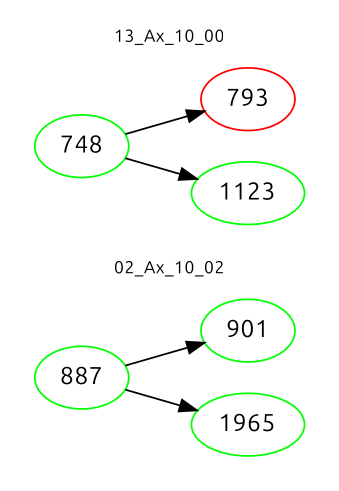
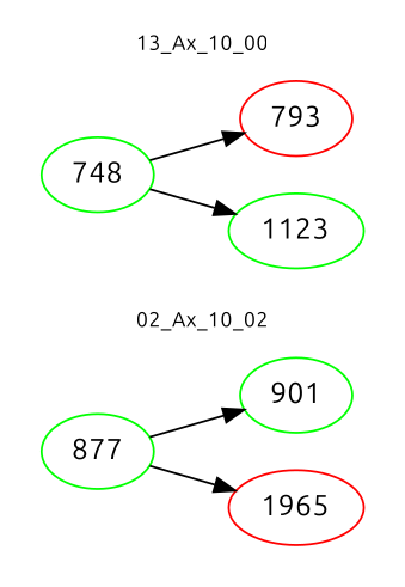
  digraph {
    fontname=Ubuntu
    rankdir=LR
    node [color=green fontname=Ubuntu]
    edge [color=black fontname=Ubuntu]
-   n1 [label=887]
-   n2 [label=1965]
+   n1 [label=877]
+   n2 [color=red label=1965]
    n3 [label=901]
    n4 [label=748]
    n5 [label=1123]
    n6 [color=red label=793]
    subgraph cluster_1 {
      color=white
      fontsize=10
      label="02_Ax_10_02"
      n1
      n2
      n3
    }
    subgraph cluster_2 {
      color=white
      fontsize=10
      label="13_Ax_10_00"
      n4
      n5
      n6
    }
    n1 -> n2
    n1 -> n3
    n4 -> n5
    n4 -> n6
  }
